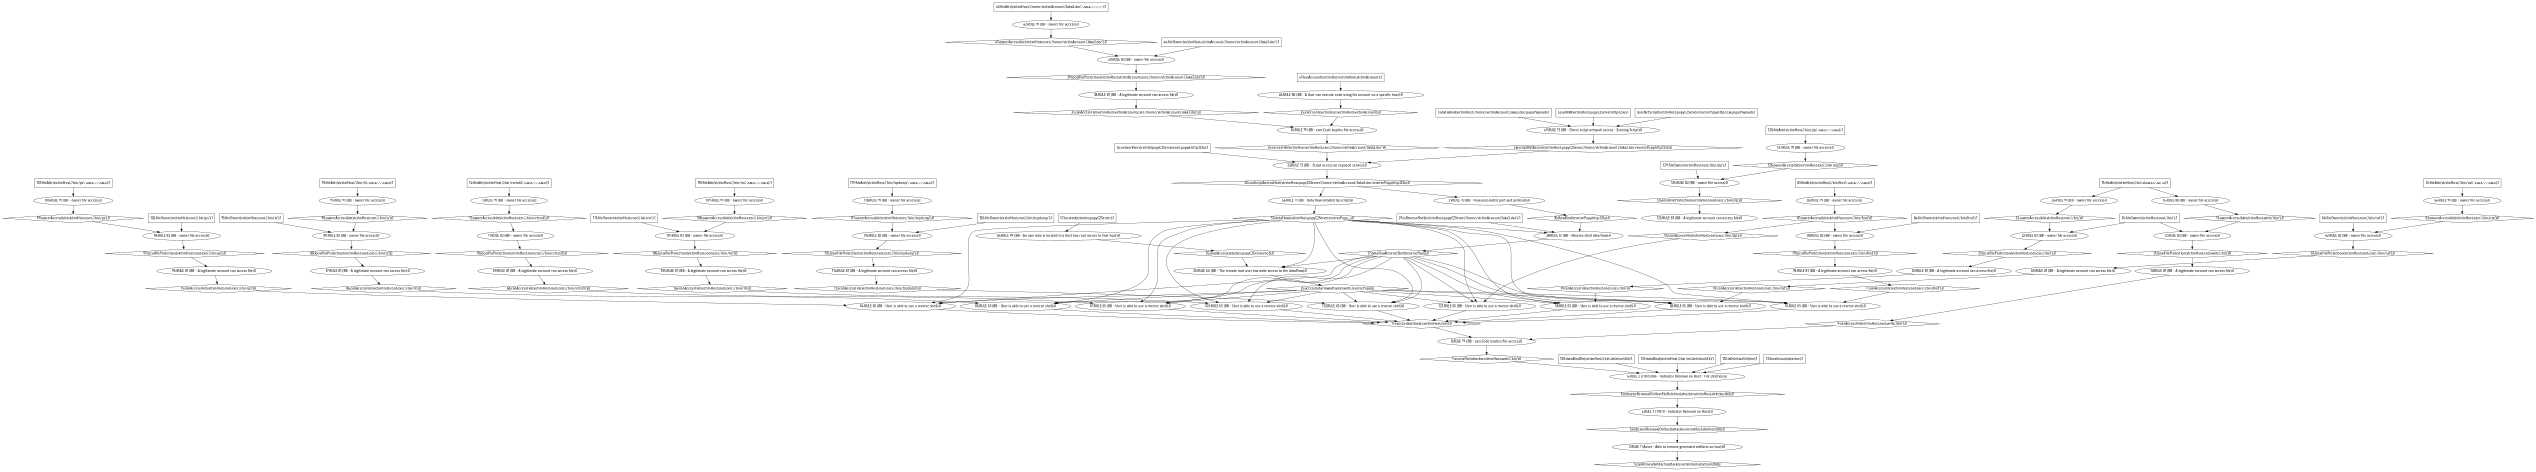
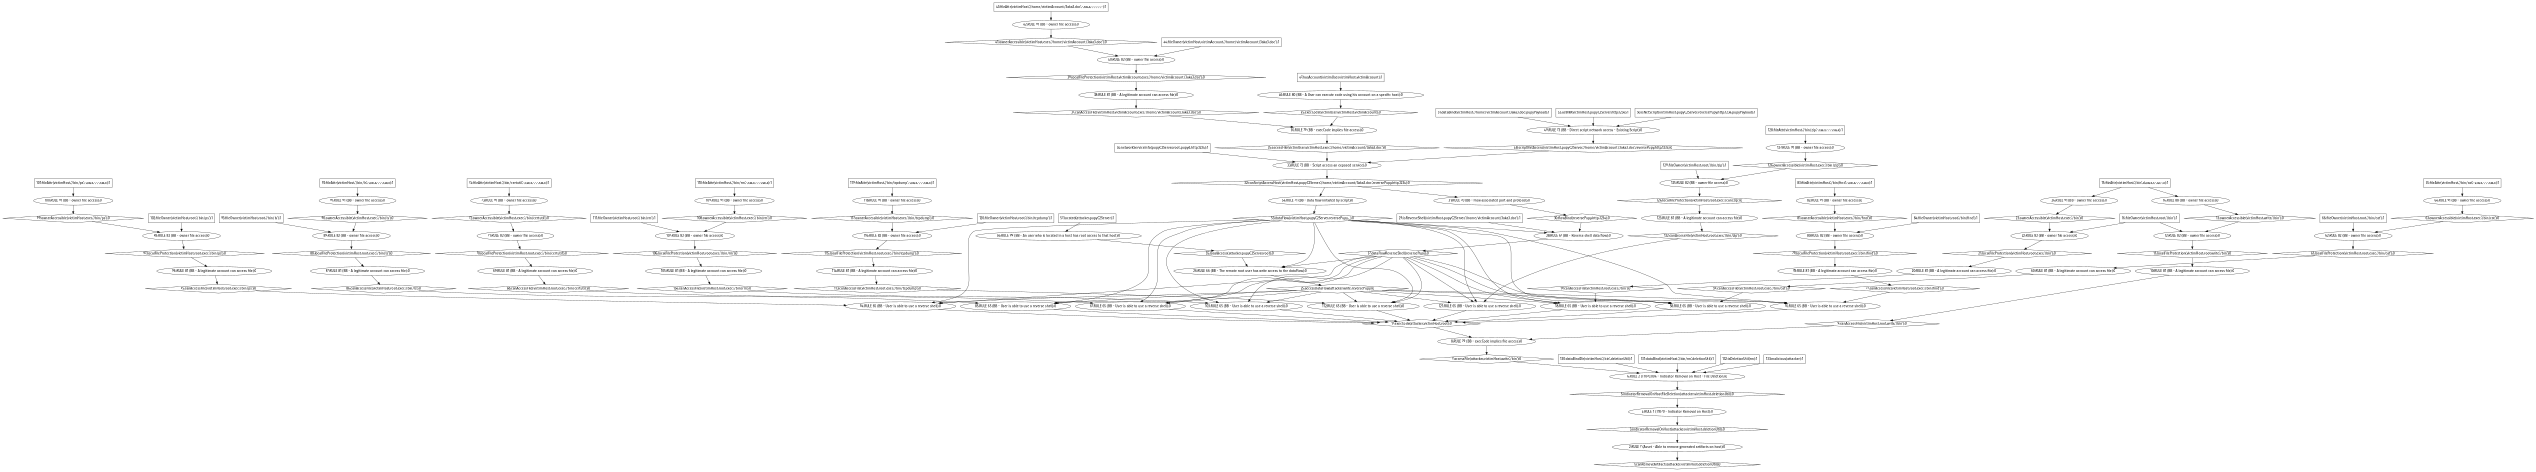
  digraph {
    fontname="Fira Sans"
    node [fontname="Fira Sans" shape=ellipse]
    edge [fontname="Fira Sans"]
    n1 [label="1:canRemoveArtifacts(attacker,victimHost,deletionUtil):0" shape=diamond]
    n2 [label="2:RULE 7 (Asset - Able to remove generated artifacts on host):0"]
    n3 [label="3:indicatorRemovalOnHost(attacker,victimHost,deletionUtil):0" shape=diamond]
    n4 [label="4:RULE 1 (T1070 - Indicator Removal on Host):0"]
    n5 [label="5:indicatorRemovalOnHostFileDeletion(attacker,victimHost,deletionUtil):0" shape=diamond]
    n6 [label="6:RULE 2 (T1070.004 - Indicator Removal on Host - File Deletion):0"]
    n7 [label="7:accessFile(attacker,victimHost,write,'/bin'):0" shape=diamond]
    n8 [label="8:RULE 79 (BB - execCode implies file access):0"]
    n9 [label="9:canAccessFile(victimHost,root,write,'/bin'):0" shape=diamond]
    n10 [label="10:RULE 81 (BB - A legitimate account can access file):0"]
    n11 [label="11:localFileProtection(victimHost,root,write,'/bin'):0" shape=diamond]
    n12 [label="12:RULE 82 (BB - owner file access):0"]
    n13 [label="13:ownerAccessible(victimHost,write,'/bin'):0" shape=diamond]
    n14 [label="14:RULE 88 (BB - owner file access):0"]
    n15 [label="15:fileAttr(victimHost,'/bin',d,r,w,x,r,-,x,r,-,x):1" shape=box]
    n16 [label="24:RULE 91 (BB - owner file access):0"]
    n17 [label="23:ownerAccessible(victimHost,exec,'/bin'):0" shape=diamond]
    n18 [label="16:fileOwner(victimHost,root,'/bin'):1" shape=box]
    n19 [label="22:RULE 82 (BB - owner file access):0"]
    n20 [label="21:localFileProtection(victimHost,root,exec,'/bin'):0" shape=diamond]
    n21 [label="17:execCode(attacker,victimHost,root):0" shape=diamond]
    n22 [label="18:RULE 65 (BB - User is able to use a reverse shell):0"]
    n23 [label="19:canAccessFile(victimHost,root,exec,'/bin'):0" shape=diamond]
    n24 [label="20:RULE 81 (BB - A legitimate account can access file):0"]
    n25 [label="25:accessDataFlow(attacker,write,reversePupy):0" shape=diamond]
    n26 [label="58:RULE 65 (BB - User is able to use a reverse shell):0"]
    n27 [label="67:RULE 65 (BB - User is able to use a reverse shell):0"]
    n28 [label="76:RULE 65 (BB - User is able to use a reverse shell):0"]
    n29 [label="85:RULE 65 (BB - User is able to use a reverse shell):0"]
    n30 [label="94:RULE 65 (BB - User is able to use a reverse shell):0"]
    n31 [label="103:RULE 65 (BB - User is able to use a reverse shell):0"]
    n32 [label="112:RULE 65 (BB - User is able to use a reverse shell):0"]
    n33 [label="121:RULE 65 (BB - User is able to use a reverse shell):0"]
    n34 [label="26:RULE 66 (BB - The remote root user has write access to the dataFlow):0"]
    n35 [label="27:dataFlowReverseShell(reversePupy):0" shape=diamond]
    n36 [label="28:RULE 67 (BB - Reverse shell data flow):0"]
    n37 [label="29:isReverseShell(victimHost,pupyC2Server,'/home/victimAccount/3aka3.doc'):1" shape=box]
    n38 [label="30:flowBind(reversePupy,http,1234):0" shape=diamond]
    n39 [label="31:RULE 70 (BB - Flow associated port and protocol):0"]
    n40 [label="32:canScriptAccessHost(victimHost,pupyC2Server,'/home/victimAccount/3aka3.doc',reversePupy,http,1234):0" shape=diamond]
    n41 [label="54:RULE 71 (BB - Data flow initiated by script):0"]
    n42 [label="53:dataFlow(victimHost,pupyC2Server,reversePupy,_):0" shape=diamond]
    n43 [label="33:RULE 72 (BB - Script access an exposed service):0"]
    n44 [label="34:networkServiceInfo(pupyC2Server,root,pupyd,http,1234):1" shape=box]
    n45 [label="35:accessFile(victimUser,victimHost,exec,'/home/victimAccount/3aka3.doc'):0" shape=diamond]
    n46 [label="36:RULE 79 (BB - execCode implies file access):0"]
    n47 [label="37:canAccessFile(victimHost,victimAccount,exec,'/home/victimAccount/3aka3.doc'):0" shape=diamond]
    n48 [label="38:RULE 81 (BB - A legitimate account can access file):0"]
    n49 [label="39:localFileProtection(victimHost,victimAccount,exec,'/home/victimAccount/3aka3.doc'):0" shape=diamond]
    n50 [label="40:RULE 82 (BB - owner file access):0"]
    n51 [label="41:ownerAccessible(victimHost,exec,'/home/victimAccount/3aka3.doc'):0" shape=diamond]
    n52 [label="42:RULE 91 (BB - owner file access):0"]
    n53 [label="43:fileAttr(victimHost,'/home/victimAccount/3aka3.doc',-,r,w,x,-,-,-,-,-,-):1" shape=box]
    n54 [label="44:fileOwner(victimHost,victimAccount,'/home/victimAccount/3aka3.doc'):1" shape=box]
    n55 [label="45:execCode(victimUser,victimHost,victimAccount):0" shape=diamond]
    n56 [label="46:RULE 80 (BB - A User can execute code using his account on a specific host):0"]
    n57 [label="47:hasAccount(victimUser,victimHost,victimAccount):1" shape=box]
    n58 [label="48:scriptNetAccess(victimHost,pupyC2Server,'/home/victimAccount/3aka3.doc',reversePupy,http,1234):0" shape=diamond]
    n59 [label="49:RULE 73 (BB - Direct script network access - Existing Script):0"]
    n60 [label="50:isNetScript(victimHost,pupyC2Server,reversePupy,http,1234,pupyPayload):1" shape=box]
    n61 [label="51:dataBind(victimHost,'/home/victimAccount/3aka3.doc',pupyPayload):1" shape=box]
    n62 [label="52:aclNW(victimHost,pupyC2Server,http,1234):1" shape=box]
    n63 [label="55:localAccess(attacker,pupyC2Server,root):0" shape=diamond]
    n64 [label="56:RULE 99 (BB - An user who is located in a host has root access to that host):0"]
    n65 [label="57:located(attacker,pupyC2Server):1" shape=box]
    n66 [label="59:canAccessFile(victimHost,root,exec,'/bin/cat'):0" shape=diamond]
    n67 [label="60:RULE 81 (BB - A legitimate account can access file):0"]
    n68 [label="61:localFileProtection(victimHost,root,exec,'/bin/cat'):0" shape=diamond]
    n69 [label="62:RULE 82 (BB - owner file access):0"]
    n70 [label="63:ownerAccessible(victimHost,exec,'/bin/cat'):0" shape=diamond]
    n71 [label="64:RULE 91 (BB - owner file access):0"]
    n72 [label="65:fileAttr(victimHost,'/bin/cat',-,r,w,x,-,-,-,r,w,x):1" shape=box]
    n73 [label="66:fileOwner(victimHost,root,'/bin/cat'):1" shape=box]
    n74 [label="68:canAccessFile(victimHost,root,exec,'/bin/certutil'):0" shape=diamond]
    n75 [label="69:RULE 81 (BB - A legitimate account can access file):0"]
    n76 [label="70:localFileProtection(victimHost,root,exec,'/bin/certutil'):0" shape=diamond]
    n77 [label="71:RULE 82 (BB - owner file access):0"]
    n78 [label="72:ownerAccessible(victimHost,exec,'/bin/certutil'):0" shape=diamond]
    n79 [label="73:RULE 91 (BB - owner file access):0"]
    n80 [label="74:fileAttr(victimHost,'/bin/certutil',-,r,w,x,-,-,-,r,w,x):1" shape=box]
    n81 [label="77:canAccessFile(victimHost,root,exec,'/bin/find'):0" shape=diamond]
    n82 [label="78:RULE 81 (BB - A legitimate account can access file):0"]
    n83 [label="79:localFileProtection(victimHost,root,exec,'/bin/find'):0" shape=diamond]
    n84 [label="80:RULE 82 (BB - owner file access):0"]
    n85 [label="81:ownerAccessible(victimHost,exec,'/bin/find'):0" shape=diamond]
    n86 [label="82:RULE 91 (BB - owner file access):0"]
    n87 [label="83:fileAttr(victimHost,'/bin/find',-,r,w,x,-,-,-,r,w,x):1" shape=box]
    n88 [label="84:fileOwner(victimHost,root,'/bin/find'):1" shape=box]
    n89 [label="86:canAccessFile(victimHost,root,exec,'/bin/ls'):0" shape=diamond]
    n90 [label="87:RULE 81 (BB - A legitimate account can access file):0"]
    n91 [label="88:localFileProtection(victimHost,root,exec,'/bin/ls'):0" shape=diamond]
    n92 [label="89:RULE 82 (BB - owner file access):0"]
    n93 [label="90:ownerAccessible(victimHost,exec,'/bin/ls'):0" shape=diamond]
    n94 [label="91:RULE 91 (BB - owner file access):0"]
    n95 [label="92:fileAttr(victimHost,'/bin/ls',-,r,w,x,-,-,-,r,w,x):1" shape=box]
    n96 [label="93:fileOwner(victimHost,root,'/bin/ls'):1" shape=box]
    n97 [label="95:canAccessFile(victimHost,root,exec,'/bin/ps'):0" shape=diamond]
    n98 [label="96:RULE 81 (BB - A legitimate account can access file):0"]
    n99 [label="97:localFileProtection(victimHost,root,exec,'/bin/ps'):0" shape=diamond]
    n100 [label="98:RULE 82 (BB - owner file access):0"]
    n101 [label="99:ownerAccessible(victimHost,exec,'/bin/ps'):0" shape=diamond]
    n102 [label="100:RULE 91 (BB - owner file access):0"]
    n103 [label="101:fileAttr(victimHost,'/bin/ps',-,r,w,x,-,-,-,r,w,x):1" shape=box]
    n104 [label="102:fileOwner(victimHost,root,'/bin/ps'):1" shape=box]
    n105 [label="154:canAccessFile(victimHost,root,exec,'/bin/rm'):0" shape=diamond]
    n106 [label="105:RULE 81 (BB - A legitimate account can access file):0"]
    n107 [label="106:localFileProtection(victimHost,root,exec,'/bin/rm'):0" shape=diamond]
    n108 [label="107:RULE 82 (BB - owner file access):0"]
    n109 [label="108:ownerAccessible(victimHost,exec,'/bin/rm'):0" shape=diamond]
    n110 [label="109:RULE 91 (BB - owner file access):0"]
    n111 [label="110:fileAttr(victimHost,'/bin/rm',-,r,w,x,-,-,-,r,w,x):1" shape=box]
    n112 [label="111:fileOwner(victimHost,root,'/bin/rm'):1" shape=box]
    n113 [label="113:canAccessFile(victimHost,root,exec,'/bin/tcpdump'):0" shape=diamond]
    n114 [label="114:RULE 81 (BB - A legitimate account can access file):0"]
    n115 [label="115:localFileProtection(victimHost,root,exec,'/bin/tcpdump'):0" shape=diamond]
    n116 [label="116:RULE 82 (BB - owner file access):0"]
    n117 [label="117:ownerAccessible(victimHost,exec,'/bin/tcpdump'):0" shape=diamond]
    n118 [label="118:RULE 91 (BB - owner file access):0"]
    n119 [label="119:fileAttr(victimHost,'/bin/tcpdump',-,r,w,x,-,-,-,r,w,x):1" shape=box]
    n120 [label="120:fileOwner(victimHost,root,'/bin/tcpdump'):1" shape=box]
    n121 [label="122:canAccessFile(victimHost,root,exec,'/bin/zip'):0" shape=diamond]
    n122 [label="123:RULE 81 (BB - A legitimate account can access file):0"]
-   n123 [label="124:localFileProtection(victimHost,root,exec,'/bin/zip'):0" shape=diamond]
+   n123 [label="124:localFileProtection(victimHost,root,exec,'/can/zip'):0" shape=diamond]
    n124 [label="125:RULE 82 (BB - owner file access):0"]
    n125 [label="126:ownerAccessible(victimHost,exec,'/bin/zip'):0" shape=diamond]
    n126 [label="127:RULE 91 (BB - owner file access):0"]
    n127 [label="128:fileAttr(victimHost,'/bin/zip',-,r,w,x,-,-,-,r,w,x):1" shape=box]
    n128 [label="129:fileOwner(victimHost,root,'/bin/zip'):1" shape=box]
    n129 [label="130:dataBindDir(victimHost,'/bin',deletionUtil):1" shape=box]
    n130 [label="131:dataBind(victimHost,'/bin/rm',deletionUtil):1" shape=box]
    n131 [label="132:isDeletionUtil(rm):1" shape=box]
    n132 [label="133:malicious(attacker):1" shape=box]
    n2 -> n1
    n3 -> n2
    n4 -> n3
    n5 -> n4
    n6 -> n5
    n7 -> n6
    n8 -> n7
    n9 -> n8
    n10 -> n9
    n11 -> n10
    n12 -> n11
    n13 -> n12
    n14 -> n13
    n15 -> n14
    n15 -> n16
    n16 -> n17
    n17 -> n19
    n18 -> n12
    n18 -> n19
    n19 -> n20
    n20 -> n24
    n21 -> n8
    n22 -> n21
    n23 -> n22
    n24 -> n23
    n25 -> n22
    n25 -> n26
    n25 -> n27
    n25 -> n28
    n25 -> n29
    n25 -> n30
    n25 -> n31
    n25 -> n32
    n25 -> n33
    n26 -> n21
    n27 -> n21
    n28 -> n21
    n29 -> n21
    n30 -> n21
    n31 -> n21
    n32 -> n21
    n33 -> n21
    n34 -> n25
    n35 -> n22
    n35 -> n26
    n35 -> n27
    n35 -> n28
    n35 -> n29
    n35 -> n30
    n35 -> n31
    n35 -> n32
    n35 -> n33
    n35 -> n34
    n36 -> n35
    n37 -> n36
    n38 -> n36
    n39 -> n38
    n40 -> n39
    n40 -> n41
    n41 -> n42
    n42 -> n22
    n42 -> n26
    n42 -> n27
    n42 -> n28
    n42 -> n29
    n42 -> n30
    n42 -> n31
    n42 -> n32
    n42 -> n33
    n42 -> n34
    n42 -> n36
    n43 -> n40
    n44 -> n43
    n45 -> n43
    n46 -> n45
    n47 -> n46
    n48 -> n47
    n49 -> n48
    n50 -> n49
    n51 -> n50
    n52 -> n51
    n53 -> n52
    n54 -> n50
    n55 -> n46
    n56 -> n55
    n57 -> n56
    n58 -> n43
    n59 -> n58
    n60 -> n59
    n61 -> n59
    n62 -> n59
    n63 -> n34
    n64 -> n63
    n65 -> n64
    n66 -> n26
    n67 -> n66
    n68 -> n67
    n69 -> n68
    n70 -> n69
    n71 -> n70
    n72 -> n71
    n73 -> n69
    n74 -> n27
    n75 -> n74
    n76 -> n75
    n77 -> n76
    n78 -> n77
    n79 -> n78
    n80 -> n79
    n81 -> n28
    n82 -> n81
    n83 -> n82
    n84 -> n83
    n85 -> n84
    n86 -> n85
    n87 -> n86
    n88 -> n84
    n89 -> n29
    n90 -> n89
    n91 -> n90
    n92 -> n91
    n93 -> n92
    n94 -> n93
    n95 -> n94
    n96 -> n92
    n97 -> n30
    n98 -> n97
    n99 -> n98
    n100 -> n99
    n101 -> n100
    n102 -> n101
    n103 -> n102
    n104 -> n100
    n105 -> n31
    n106 -> n105
    n107 -> n106
    n108 -> n107
    n109 -> n108
    n110 -> n109
    n111 -> n110
    n112 -> n108
    n113 -> n32
    n114 -> n113
    n115 -> n114
    n116 -> n115
    n117 -> n116
    n118 -> n117
    n119 -> n118
    n120 -> n116
    n121 -> n33
-   n85 -> n121
+   n122 -> n121
    n123 -> n122
    n124 -> n123
    n125 -> n124
    n126 -> n125
    n127 -> n126
    n128 -> n124
    n129 -> n6
    n130 -> n6
    n131 -> n6
    n132 -> n6
  }
